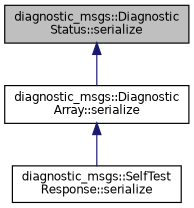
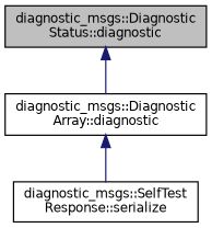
  digraph {
    rankdir=TB
    node [color=black fillcolor=white fontname=Helvetica fontsize=10 shape=record style=filled]
    edge [color=midnightblue dir=back fontname=Helvetica fontsize=10 labelfontname=Helvetica labelfontsize=10 style=solid]
-   n1 [fillcolor=grey75 fontcolor=black height=0.2 label="diagnostic_msgs::Diagnostic\lStatus::serialize" width=0.4]
-   n2 [height=0.2 label="diagnostic_msgs::Diagnostic\lArray::serialize" width=0.4]
+   n1 [fillcolor=grey75 fontcolor=black height=0.2 label="diagnostic_msgs::Diagnostic\lStatus::diagnostic" width=0.4]
+   n2 [height=0.2 label="diagnostic_msgs::Diagnostic\lArray::diagnostic" width=0.4]
    n3 [height=0.2 label="diagnostic_msgs::SelfTest\lResponse::serialize" width=0.4]
    n1 -> n2
    n2 -> n3
  }
